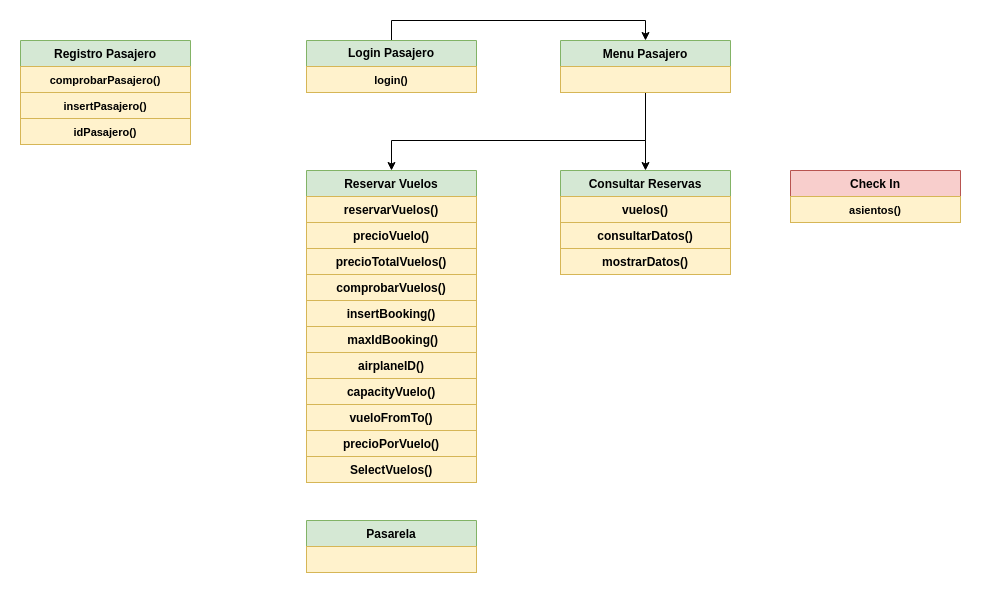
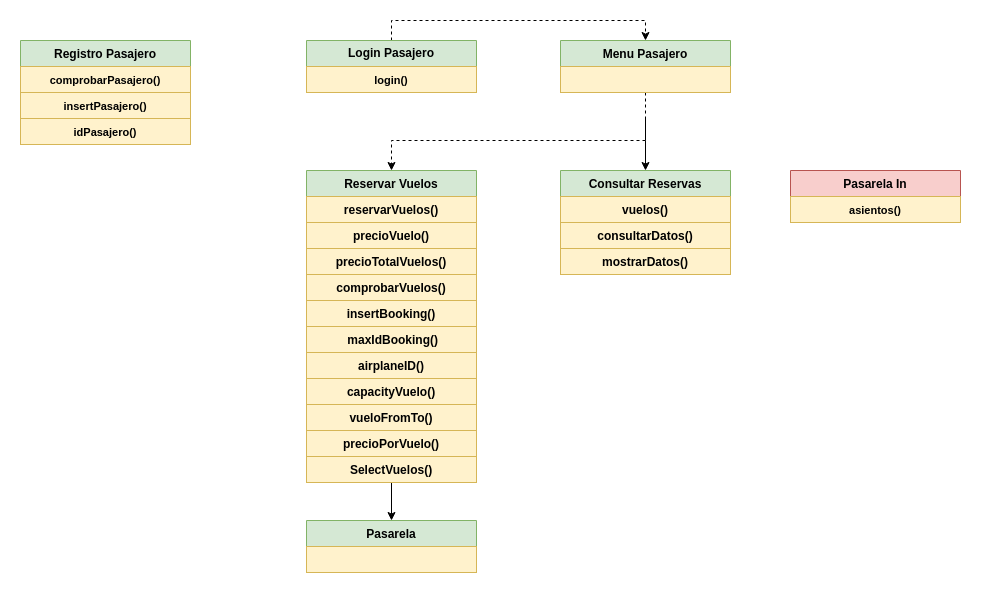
  <mxCell id="0" />
  <mxCell id="1" parent="0" />
  <mxCell id="2" value="Registro Pasajero" style="swimlane;fontStyle=1;childLayout=stackLayout;horizontal=1;startSize=26;horizontalStack=0;resizeParent=1;resizeParentMax=0;resizeLast=0;collapsible=1;marginBottom=0;strokeColor=#82b366;fillColor=#d5e8d4;" parent="1" vertex="1"><mxGeometry x="20" y="40" width="170" height="104" as="geometry" /></mxCell>
  <mxCell id="3" value="comprobarPasajero()" style="text;align=center;verticalAlign=middle;spacingLeft=4;spacingRight=4;overflow=hidden;rotatable=0;points=[[0,0.5],[1,0.5]];portConstraint=eastwest;fillColor=#fff2cc;strokeColor=#d6b656;fontStyle=1;fontFamily=Helvetica;fontSize=11;" parent="2" vertex="1"><mxGeometry y="26" width="170" height="26" as="geometry" /></mxCell>
  <mxCell id="4" value="insertPasajero()" style="text;align=center;verticalAlign=middle;spacingLeft=4;spacingRight=4;overflow=hidden;rotatable=0;points=[[0,0.5],[1,0.5]];portConstraint=eastwest;fillColor=#fff2cc;strokeColor=#d6b656;fontStyle=1;fontFamily=Helvetica;fontSize=11;" parent="2" vertex="1"><mxGeometry y="52" width="170" height="26" as="geometry" /></mxCell>
  <mxCell id="5" value="idPasajero()" style="text;align=center;verticalAlign=middle;spacingLeft=4;spacingRight=4;overflow=hidden;rotatable=0;points=[[0,0.5],[1,0.5]];portConstraint=eastwest;fillColor=#fff2cc;strokeColor=#d6b656;fontStyle=1;fontFamily=Helvetica;fontSize=11;" parent="2" vertex="1"><mxGeometry y="78" width="170" height="26" as="geometry" /></mxCell>
+ <mxCell id="6" style="edgeStyle=orthogonalEdgeStyle;rounded=0;orthogonalLoop=1;jettySize=auto;html=1;" parent="1" source="7" target="32" edge="1"><mxGeometry relative="1" as="geometry" /></mxCell>
  <mxCell id="7" value="Reservar Vuelos" style="swimlane;fontStyle=1;childLayout=stackLayout;horizontal=1;startSize=26;horizontalStack=0;resizeParent=1;resizeParentMax=0;resizeLast=0;collapsible=1;marginBottom=0;strokeColor=#82b366;fillColor=#d5e8d4;" parent="1" vertex="1"><mxGeometry x="306" y="170" width="170" height="312" as="geometry" /></mxCell>
  <mxCell id="8" value="reservarVuelos()" style="text;align=center;verticalAlign=middle;spacingLeft=4;spacingRight=4;overflow=hidden;rotatable=0;points=[[0,0.5],[1,0.5]];portConstraint=eastwest;fillColor=#fff2cc;strokeColor=#d6b656;fontStyle=1" parent="7" vertex="1"><mxGeometry y="26" width="170" height="26" as="geometry" /></mxCell>
  <mxCell id="9" value="precioVuelo()" style="text;align=center;verticalAlign=middle;spacingLeft=4;spacingRight=4;overflow=hidden;rotatable=0;points=[[0,0.5],[1,0.5]];portConstraint=eastwest;fillColor=#fff2cc;strokeColor=#d6b656;fontStyle=1" parent="7" vertex="1"><mxGeometry y="52" width="170" height="26" as="geometry" /></mxCell>
  <mxCell id="10" value="precioTotalVuelos()" style="text;align=center;verticalAlign=middle;spacingLeft=4;spacingRight=4;overflow=hidden;rotatable=0;points=[[0,0.5],[1,0.5]];portConstraint=eastwest;fillColor=#fff2cc;strokeColor=#d6b656;fontStyle=1" parent="7" vertex="1"><mxGeometry y="78" width="170" height="26" as="geometry" /></mxCell>
  <mxCell id="11" value="comprobarVuelos()" style="text;align=center;verticalAlign=middle;spacingLeft=4;spacingRight=4;overflow=hidden;rotatable=0;points=[[0,0.5],[1,0.5]];portConstraint=eastwest;fillColor=#fff2cc;strokeColor=#d6b656;fontStyle=1" parent="7" vertex="1"><mxGeometry y="104" width="170" height="26" as="geometry" /></mxCell>
  <mxCell id="12" value="insertBooking()" style="text;align=center;verticalAlign=middle;spacingLeft=4;spacingRight=4;overflow=hidden;rotatable=0;points=[[0,0.5],[1,0.5]];portConstraint=eastwest;fillColor=#fff2cc;strokeColor=#d6b656;fontStyle=1" parent="7" vertex="1"><mxGeometry y="130" width="170" height="26" as="geometry" /></mxCell>
  <mxCell id="13" value=" maxIdBooking()" style="text;align=center;verticalAlign=middle;spacingLeft=4;spacingRight=4;overflow=hidden;rotatable=0;points=[[0,0.5],[1,0.5]];portConstraint=eastwest;fillColor=#fff2cc;strokeColor=#d6b656;fontStyle=1" parent="7" vertex="1"><mxGeometry y="156" width="170" height="26" as="geometry" /></mxCell>
  <mxCell id="14" value="airplaneID()" style="text;align=center;verticalAlign=middle;spacingLeft=4;spacingRight=4;overflow=hidden;rotatable=0;points=[[0,0.5],[1,0.5]];portConstraint=eastwest;fillColor=#fff2cc;strokeColor=#d6b656;fontStyle=1" parent="7" vertex="1"><mxGeometry y="182" width="170" height="26" as="geometry" /></mxCell>
  <mxCell id="15" value="capacityVuelo()" style="text;align=center;verticalAlign=middle;spacingLeft=4;spacingRight=4;overflow=hidden;rotatable=0;points=[[0,0.5],[1,0.5]];portConstraint=eastwest;fillColor=#fff2cc;strokeColor=#d6b656;fontStyle=1" parent="7" vertex="1"><mxGeometry y="208" width="170" height="26" as="geometry" /></mxCell>
  <mxCell id="16" value="vueloFromTo()" style="text;align=center;verticalAlign=middle;spacingLeft=4;spacingRight=4;overflow=hidden;rotatable=0;points=[[0,0.5],[1,0.5]];portConstraint=eastwest;fillColor=#fff2cc;strokeColor=#d6b656;fontStyle=1" parent="7" vertex="1"><mxGeometry y="234" width="170" height="26" as="geometry" /></mxCell>
  <mxCell id="17" value="precioPorVuelo()" style="text;align=center;verticalAlign=middle;spacingLeft=4;spacingRight=4;overflow=hidden;rotatable=0;points=[[0,0.5],[1,0.5]];portConstraint=eastwest;fillColor=#fff2cc;strokeColor=#d6b656;fontStyle=1" parent="7" vertex="1"><mxGeometry y="260" width="170" height="26" as="geometry" /></mxCell>
  <mxCell id="18" value="SelectVuelos()" style="text;align=center;verticalAlign=middle;spacingLeft=4;spacingRight=4;overflow=hidden;rotatable=0;points=[[0,0.5],[1,0.5]];portConstraint=eastwest;fillColor=#fff2cc;strokeColor=#d6b656;fontStyle=1" parent="7" vertex="1"><mxGeometry y="286" width="170" height="26" as="geometry" /></mxCell>
  <mxCell id="19" value="Consultar Reservas" style="swimlane;fontStyle=1;childLayout=stackLayout;horizontal=1;startSize=26;horizontalStack=0;resizeParent=1;resizeParentMax=0;resizeLast=0;collapsible=1;marginBottom=0;strokeColor=#82b366;fillColor=#d5e8d4;" parent="1" vertex="1"><mxGeometry x="560" y="170" width="170" height="104" as="geometry" /></mxCell>
  <mxCell id="20" value="vuelos()" style="text;align=center;verticalAlign=middle;spacingLeft=4;spacingRight=4;overflow=hidden;rotatable=0;points=[[0,0.5],[1,0.5]];portConstraint=eastwest;fillColor=#fff2cc;strokeColor=#d6b656;fontStyle=1" parent="19" vertex="1"><mxGeometry y="26" width="170" height="26" as="geometry" /></mxCell>
  <mxCell id="21" value="consultarDatos()" style="text;align=center;verticalAlign=middle;spacingLeft=4;spacingRight=4;overflow=hidden;rotatable=0;points=[[0,0.5],[1,0.5]];portConstraint=eastwest;fillColor=#fff2cc;strokeColor=#d6b656;fontStyle=1" parent="19" vertex="1"><mxGeometry y="52" width="170" height="26" as="geometry" /></mxCell>
  <mxCell id="22" value="mostrarDatos()" style="text;align=center;verticalAlign=middle;spacingLeft=4;spacingRight=4;overflow=hidden;rotatable=0;points=[[0,0.5],[1,0.5]];portConstraint=eastwest;fillColor=#fff2cc;strokeColor=#d6b656;fontStyle=1" vertex="1" parent="19"><mxGeometry y="78" width="170" height="26" as="geometry" /></mxCell>
- <mxCell id="23" value="Check In" style="swimlane;fontStyle=1;childLayout=stackLayout;horizontal=1;startSize=26;horizontalStack=0;resizeParent=1;resizeParentMax=0;resizeLast=0;collapsible=1;marginBottom=0;strokeColor=#b85450;fillColor=#f8cecc;" parent="1" vertex="1"><mxGeometry x="790" y="170" width="170" height="52" as="geometry" /></mxCell>
+ <mxCell id="23" value="Pasarela In" style="swimlane;fontStyle=1;childLayout=stackLayout;horizontal=1;startSize=26;horizontalStack=0;resizeParent=1;resizeParentMax=0;resizeLast=0;collapsible=1;marginBottom=0;strokeColor=#b85450;fillColor=#f8cecc;" parent="1" vertex="1"><mxGeometry x="790" y="170" width="170" height="52" as="geometry" /></mxCell>
  <mxCell id="24" value="asientos()" style="text;align=center;verticalAlign=middle;spacingLeft=4;spacingRight=4;overflow=hidden;rotatable=0;points=[[0,0.5],[1,0.5]];portConstraint=eastwest;fillColor=#fff2cc;strokeColor=#d6b656;fontStyle=1;fontFamily=Helvetica;fontSize=11;" parent="23" vertex="1"><mxGeometry y="26" width="170" height="26" as="geometry" /></mxCell>
- <mxCell id="25" style="edgeStyle=orthogonalEdgeStyle;rounded=0;orthogonalLoop=1;jettySize=auto;html=1;" parent="1" source="26" target="7" edge="1"><mxGeometry relative="1" as="geometry"><Array as="points"><mxPoint x="645" y="140" /><mxPoint x="391" y="140" /></Array></mxGeometry></mxCell>
+ <mxCell id="25" style="edgeStyle=orthogonalEdgeStyle;rounded=0;orthogonalLoop=1;jettySize=auto;html=1;dashed=1;" parent="1" source="26" target="7" edge="1"><mxGeometry relative="1" as="geometry"><Array as="points"><mxPoint x="645" y="140" /><mxPoint x="391" y="140" /></Array></mxGeometry></mxCell>
  <mxCell id="26" value="Menu Pasajero" style="swimlane;fontStyle=1;childLayout=stackLayout;horizontal=1;startSize=26;horizontalStack=0;resizeParent=1;resizeParentMax=0;resizeLast=0;collapsible=1;marginBottom=0;strokeColor=#82b366;fillColor=#d5e8d4;" parent="1" vertex="1"><mxGeometry x="560" y="40" width="170" height="52" as="geometry" /></mxCell>
  <mxCell id="27" value="" style="text;align=center;verticalAlign=middle;spacingLeft=4;spacingRight=4;overflow=hidden;rotatable=0;points=[[0,0.5],[1,0.5]];portConstraint=eastwest;fillColor=#fff2cc;strokeColor=#d6b656;" parent="26" vertex="1"><mxGeometry y="26" width="170" height="26" as="geometry" /></mxCell>
- <mxCell id="28" style="edgeStyle=orthogonalEdgeStyle;rounded=0;orthogonalLoop=1;jettySize=auto;html=1;entryX=0.5;entryY=0;entryDx=0;entryDy=0;" parent="1" source="29" target="26" edge="1"><mxGeometry relative="1" as="geometry"><Array as="points"><mxPoint x="391" y="20" /><mxPoint x="645" y="20" /></Array></mxGeometry></mxCell>
+ <mxCell id="28" style="edgeStyle=orthogonalEdgeStyle;rounded=0;orthogonalLoop=1;jettySize=auto;html=1;entryX=0.5;entryY=0;entryDx=0;entryDy=0;dashed=1;" parent="1" source="29" target="26" edge="1"><mxGeometry relative="1" as="geometry"><Array as="points"><mxPoint x="391" y="20" /><mxPoint x="645" y="20" /></Array></mxGeometry></mxCell>
  <mxCell id="29" value="Login Pasajero" style="swimlane;fontStyle=1;childLayout=stackLayout;horizontal=1;startSize=26;horizontalStack=0;resizeParent=1;resizeParentMax=0;resizeLast=0;collapsible=1;marginBottom=0;strokeColor=#82b366;fillColor=#d5e8d4;whiteSpace=wrap;" parent="1" vertex="1"><mxGeometry x="306" y="40" width="170" height="52" as="geometry" /></mxCell>
  <mxCell id="30" value="login()" style="text;align=center;verticalAlign=middle;spacingLeft=4;spacingRight=4;overflow=hidden;rotatable=0;points=[[0,0.5],[1,0.5]];portConstraint=eastwest;fillColor=#fff2cc;strokeColor=#d6b656;fontStyle=1;fontFamily=Helvetica;fontSize=11;" parent="29" vertex="1"><mxGeometry y="26" width="170" height="26" as="geometry" /></mxCell>
  <mxCell id="31" style="edgeStyle=orthogonalEdgeStyle;rounded=0;orthogonalLoop=1;jettySize=auto;html=1;" parent="1" target="19" edge="1"><mxGeometry relative="1" as="geometry"><Array as="points"><mxPoint x="645" y="140" /><mxPoint x="645" y="140" /></Array><mxPoint x="645" y="118" as="sourcePoint" /></mxGeometry></mxCell>
  <mxCell id="32" value="Pasarela" style="swimlane;fontStyle=1;childLayout=stackLayout;horizontal=1;startSize=26;horizontalStack=0;resizeParent=1;resizeParentMax=0;resizeLast=0;collapsible=1;marginBottom=0;strokeColor=#82b366;fillColor=#d5e8d4;" parent="1" vertex="1"><mxGeometry x="306" y="520" width="170" height="52" as="geometry" /></mxCell>
  <mxCell id="33" value="" style="text;align=center;verticalAlign=middle;spacingLeft=4;spacingRight=4;overflow=hidden;rotatable=0;points=[[0,0.5],[1,0.5]];portConstraint=eastwest;fillColor=#fff2cc;strokeColor=#d6b656;fontStyle=1" parent="32" vertex="1"><mxGeometry y="26" width="170" height="26" as="geometry" /></mxCell>
